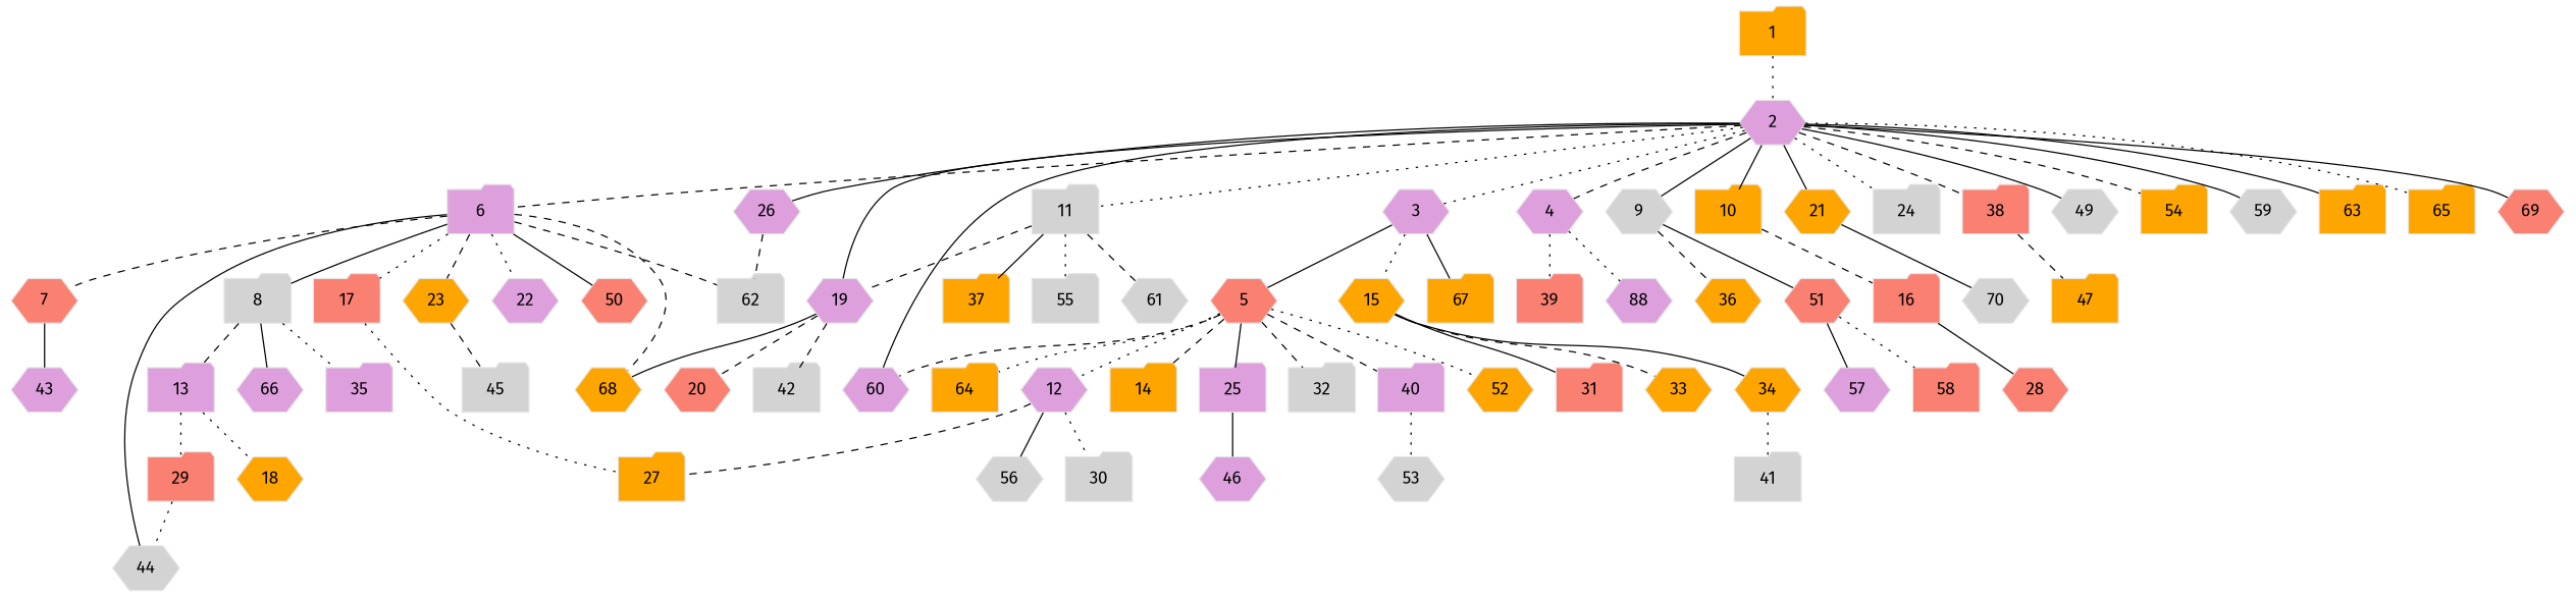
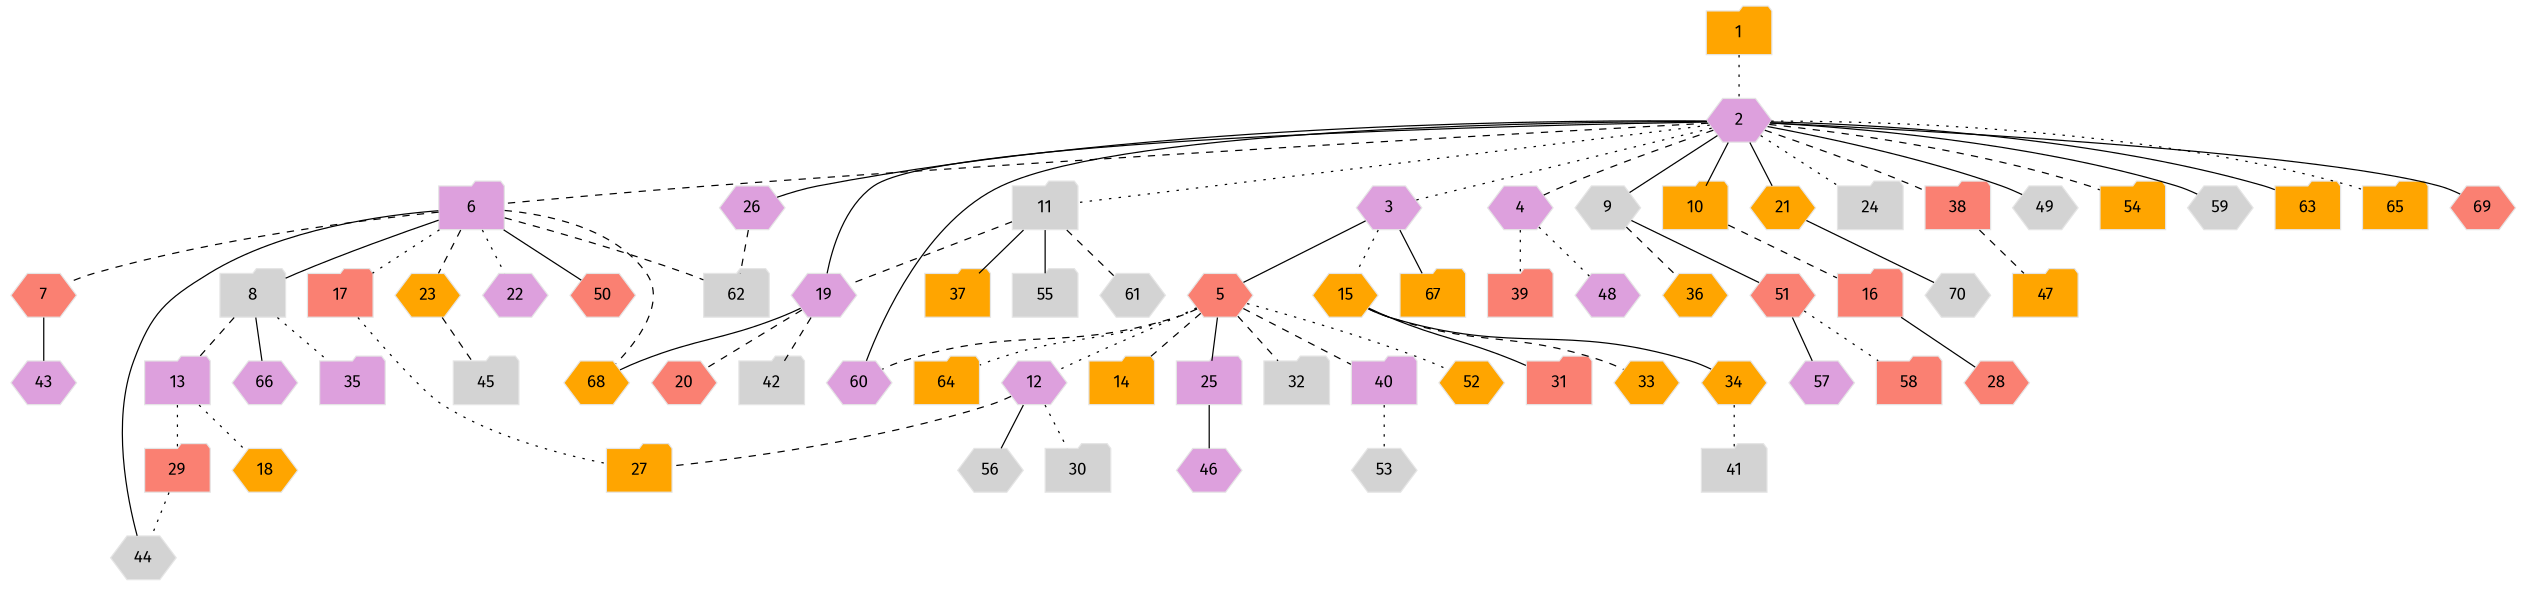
  graph {
    fontname="Fira Sans"
    node [color=gray90 fillcolor=orange fontname="Fira Sans" shape=hexagon style=filled]
    edge [fontname="Fira Sans" style=solid]
    1 [shape=folder]
    2 [fillcolor=plum]
    3 [fillcolor=plum]
    4 [fillcolor=plum]
    6 [fillcolor=plum shape=folder]
    9 [fillcolor=lightgrey]
    10 [shape=folder]
    11 [fillcolor=lightgrey shape=folder]
    19 [fillcolor=plum]
    21
    24 [fillcolor=lightgrey shape=folder]
    26 [fillcolor=plum]
    38 [fillcolor=salmon shape=folder]
    49 [fillcolor=lightgrey]
    54 [shape=folder]
    59 [fillcolor=lightgrey]
    60 [fillcolor=plum]
    63 [shape=folder]
    65 [shape=folder]
    69 [fillcolor=salmon]
    5 [fillcolor=salmon]
    15
    67 [shape=folder]
    39 [fillcolor=salmon shape=folder]
-   48 [fillcolor=plum label=88]
+   48 [fillcolor=plum]
    7 [fillcolor=salmon]
    8 [fillcolor=lightgrey shape=folder]
    17 [fillcolor=salmon shape=folder]
    22 [fillcolor=plum]
    23
    44 [fillcolor=lightgrey]
    50 [fillcolor=salmon]
    62 [fillcolor=lightgrey shape=folder]
    68
    36
    51 [fillcolor=salmon]
    16 [fillcolor=salmon shape=folder]
    37 [shape=folder]
    55 [fillcolor=lightgrey shape=folder]
    61 [fillcolor=lightgrey]
    20 [fillcolor=salmon]
    42 [fillcolor=lightgrey shape=folder]
    70 [fillcolor=lightgrey]
    47 [shape=folder]
    12 [fillcolor=plum]
    14 [shape=folder]
    25 [fillcolor=plum shape=folder]
    32 [fillcolor=lightgrey shape=folder]
    40 [fillcolor=plum shape=folder]
    52
    64 [shape=folder]
    31 [fillcolor=salmon shape=folder]
    33
    34
    27 [shape=folder]
    30 [fillcolor=lightgrey shape=folder]
    56 [fillcolor=lightgrey]
    46 [fillcolor=plum]
    53 [fillcolor=lightgrey]
    43 [fillcolor=plum]
    13 [fillcolor=plum shape=folder]
    35 [fillcolor=plum shape=folder]
    66 [fillcolor=plum]
    45 [fillcolor=lightgrey shape=folder]
    18
    29 [fillcolor=salmon shape=folder]
    57 [fillcolor=plum]
    58 [fillcolor=salmon shape=folder]
    28 [fillcolor=salmon]
    41 [fillcolor=lightgrey shape=folder]
    1 -- 2 [style=dotted]
    2 -- 3 [style=dotted]
    2 -- 4 [style=dashed]
    2 -- 6 [style=dashed]
    2 -- 9
    2 -- 10
    2 -- 11 [style=dotted]
    2 -- 19
    2 -- 21
    2 -- 24 [style=dotted]
    2 -- 26
    2 -- 38 [style=dashed]
    2 -- 49
    2 -- 54 [style=dashed]
    2 -- 59
    2 -- 60
    2 -- 63
    2 -- 65 [style=dotted]
    2 -- 69
    3 -- 5
    3 -- 15 [style=dotted]
    3 -- 67
    4 -- 39 [style=dotted]
    4 -- 48 [style=dotted]
    6 -- 7 [style=dashed]
    6 -- 8
    6 -- 17 [style=dotted]
    6 -- 22 [style=dotted]
    6 -- 23 [style=dashed]
    6 -- 44
    6 -- 50
    6 -- 62 [style=dashed]
    6 -- 68 [style=dashed]
    9 -- 36 [style=dashed]
    9 -- 51
    10 -- 16 [style=dashed]
    11 -- 19 [style=dashed]
    11 -- 37
-   11 -- 55 [style=dotted]
+   11 -- 55
    11 -- 61 [style=dashed]
    19 -- 68
    19 -- 20 [style=dashed]
    19 -- 42 [style=dashed]
    21 -- 70
    26 -- 62 [style=dashed]
    38 -- 47 [style=dashed]
    5 -- 60 [style=dashed]
    5 -- 12 [style=dotted]
    5 -- 14 [style=dashed]
    5 -- 25
    5 -- 32 [style=dashed]
    5 -- 40 [style=dashed]
    5 -- 52 [style=dotted]
    5 -- 64 [style=dotted]
    15 -- 31
    15 -- 33 [style=dashed]
    15 -- 34
    7 -- 43
    8 -- 13 [style=dashed]
    8 -- 35 [style=dotted]
    8 -- 66
    17 -- 27 [style=dotted]
    23 -- 45 [style=dashed]
    51 -- 57
    51 -- 58 [style=dotted]
    16 -- 28
    12 -- 27 [style=dashed]
    12 -- 30 [style=dotted]
    12 -- 56
    25 -- 46
    40 -- 53 [style=dotted]
    34 -- 41 [style=dotted]
    13 -- 18 [style=dotted]
    13 -- 29 [style=dotted]
    29 -- 44 [style=dotted]
  }
